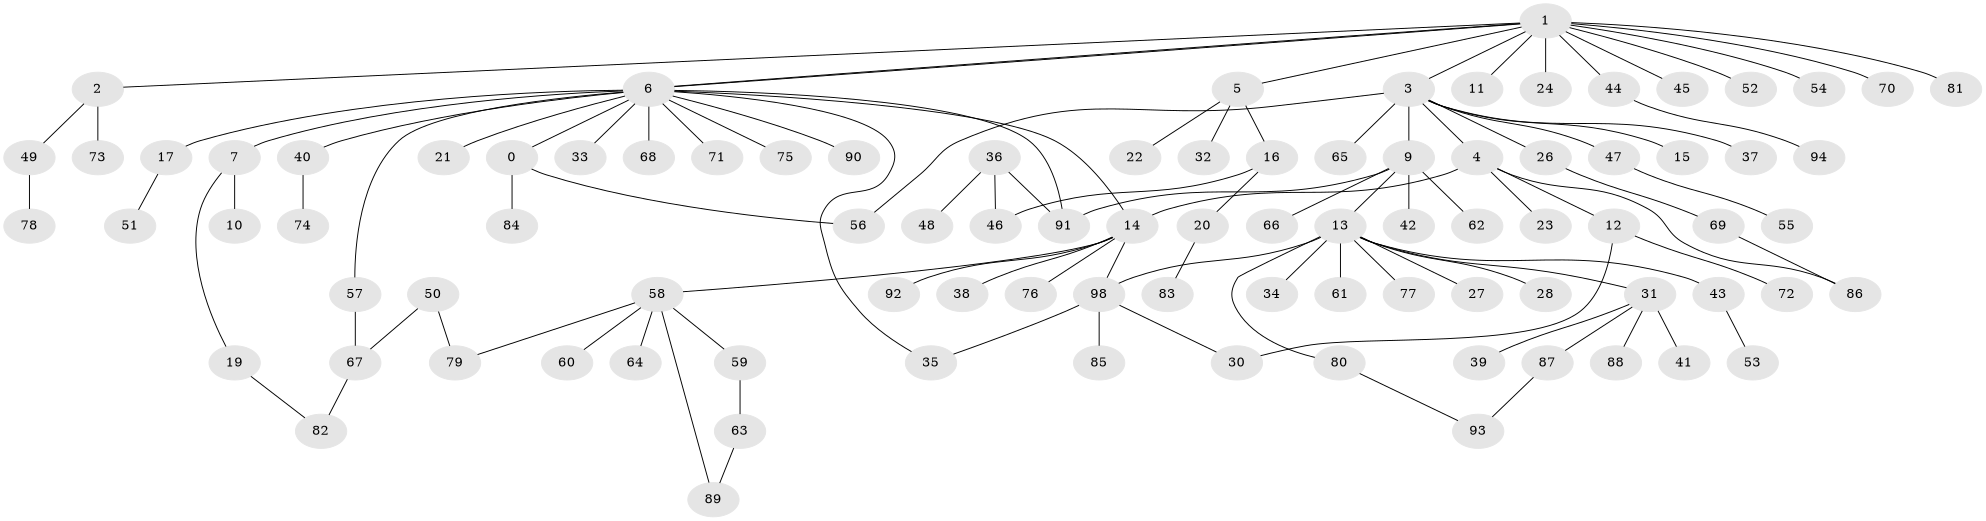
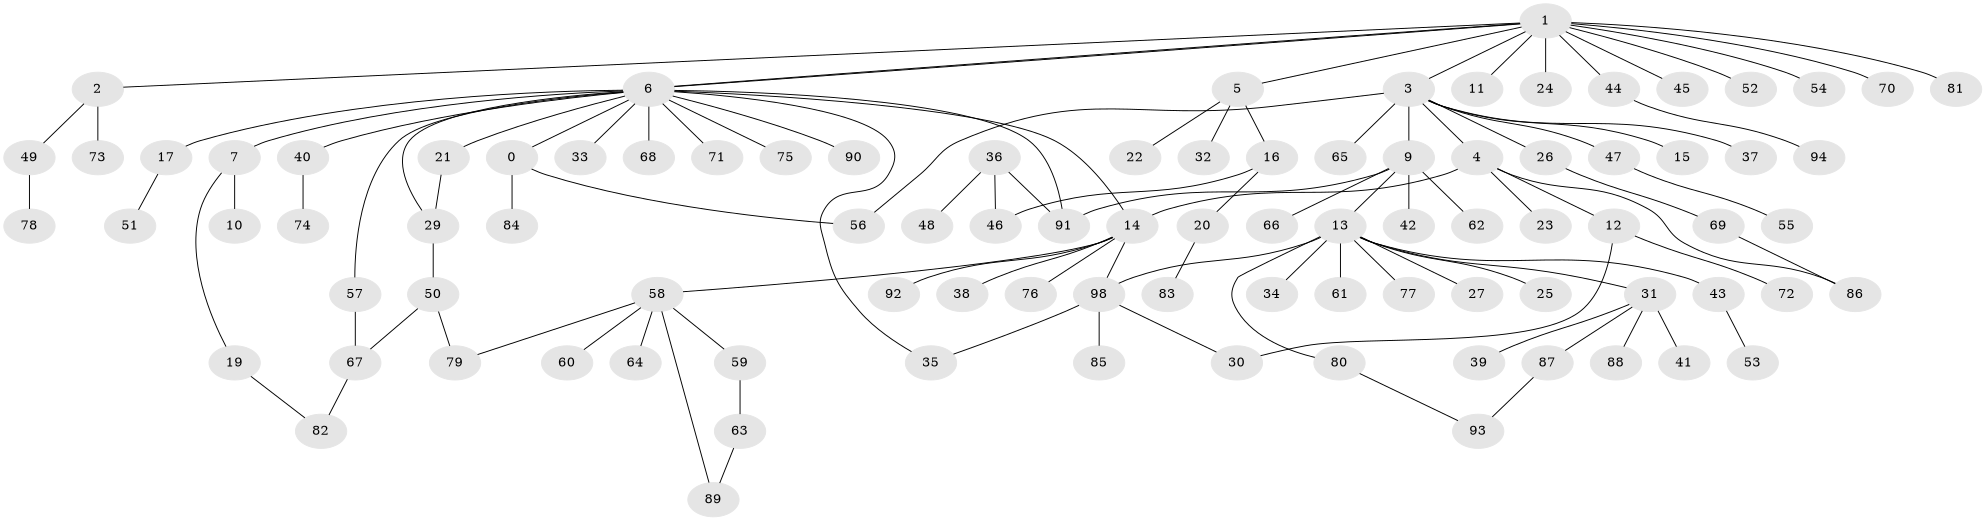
  graph {
    node [color=gray90 style=filled]
    1
    2
    3
    5
    6
    11
    24
    44
    45
    52
    54
    70
    81
    49
    73
    4
    9
    15
    26
    37
    47
    56
    65
    16
    22
    32
    14
    7
    n29 [label=0]
    17
    21
+   29
    33
    35
    40
    57
    68
    71
    75
    90
    91
    94
    78
    12
    23
    86
    13
    42
    62
    66
    69
    55
    30
    72
    n55 [label=98]
    38
    58
    76
    92
    20
    46
    10
    19
    84
    51
    50
    74
    67
    82
    27
-   28
+   28 [label=25]
    31
    34
    43
    61
    77
    80
    85
    39
    41
    87
    88
    53
    93
    79
    59
    60
    64
    89
    83
    36
    48
    63
    1 -- 2
    1 -- 3
    1 -- 5
    1 -- 6
    1 -- 6
    1 -- 11
    1 -- 24
    1 -- 44
    1 -- 45
    1 -- 52
    1 -- 54
    1 -- 70
    1 -- 81
    2 -- 49
    2 -- 73
    3 -- 4
    3 -- 9
    3 -- 15
    3 -- 26
    3 -- 37
    3 -- 47
    3 -- 56
    3 -- 65
    5 -- 16
    5 -- 22
    5 -- 32
    6 -- 14
    6 -- 7
    6 -- n29
    6 -- 17
    6 -- 21
+   6 -- 29
    6 -- 33
    6 -- 35
    6 -- 40
    6 -- 57
    6 -- 68
    6 -- 71
    6 -- 75
    6 -- 90
    6 -- 91
    44 -- 94
    49 -- 78
    4 -- 14
    4 -- 12
    4 -- 23
    4 -- 86
    9 -- 91
    9 -- 13
    9 -- 42
    9 -- 62
    9 -- 66
    26 -- 69
    47 -- 55
    16 -- 20
    16 -- 46
    14 -- n55
    14 -- 38
    14 -- 58
    14 -- 76
    14 -- 92
    7 -- 10
    7 -- 19
    n29 -- 56
    n29 -- 84
    17 -- 51
+   21 -- 29
+   29 -- 50
    40 -- 74
    57 -- 67
    12 -- 30
    12 -- 72
    13 -- n55
    13 -- 27
    13 -- 28
    13 -- 31
    13 -- 34
    13 -- 43
    13 -- 61
    13 -- 77
    13 -- 80
    69 -- 86
    n55 -- 35
    n55 -- 30
    n55 -- 85
    58 -- 79
    58 -- 59
    58 -- 60
    58 -- 64
    58 -- 89
    20 -- 83
    19 -- 82
    50 -- 67
    50 -- 79
    67 -- 82
    31 -- 39
    31 -- 41
    31 -- 87
    31 -- 88
    43 -- 53
    80 -- 93
    87 -- 93
    59 -- 63
    36 -- 91
    36 -- 46
    36 -- 48
    63 -- 89
  }
